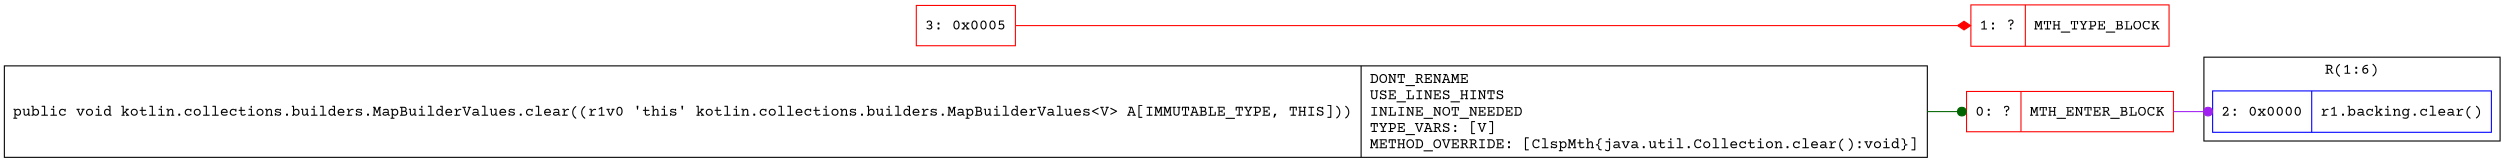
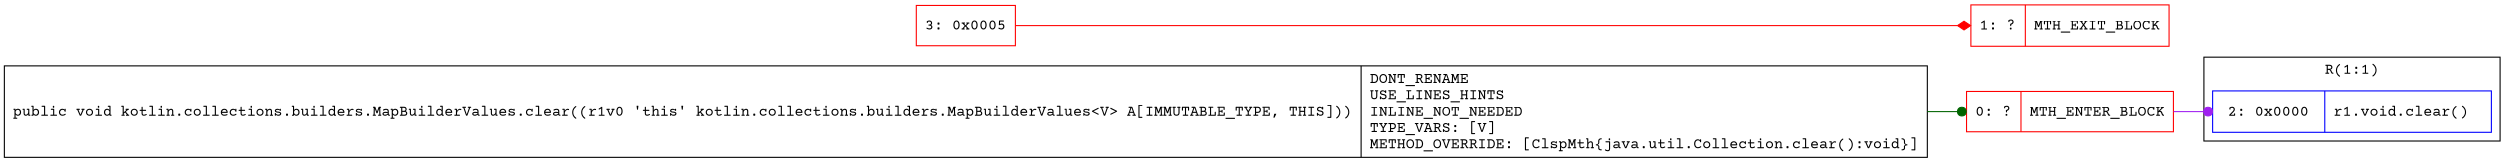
  digraph {
    fontname="Courier Prime"
    rankdir=LR
    node [color=red fontname="Courier Prime" shape=record]
    edge [arrowhead=dot fontname="Courier Prime"]
-   n1 [color=blue label="{2\:\ 0x0000|r1.backing.clear()\l}"]
+   n1 [color=blue label="{2\:\ 0x0000|r1.void.clear()\l}"]
    n2 [label="{3\:\ 0x0005}"]
-   n3 [label="{1\:\ ?|MTH_TYPE_BLOCK\l}"]
+   n3 [label="{1\:\ ?|MTH_EXIT_BLOCK\l}"]
    n4 [label="{0\:\ ?|MTH_ENTER_BLOCK\l}"]
    n5 [label="{public void kotlin.collections.builders.MapBuilderValues.clear((r1v0 'this' kotlin.collections.builders.MapBuilderValues\<V\> A[IMMUTABLE_TYPE, THIS]))  | DONT_RENAME\lUSE_LINES_HINTS\lINLINE_NOT_NEEDED\lTYPE_VARS: [V]\lMETHOD_OVERRIDE: [ClspMth\{java.util.Collection.clear():void\}]\l}" color=""]
    subgraph cluster_1 {
-     label="R(1:6)"
+     label="R(1:1)"
      n1
    }
    n2 -> n3 [arrowhead=diamond color=red]
    n4 -> n1 [color=purple]
    n5 -> n4 [color=darkgreen]
  }
